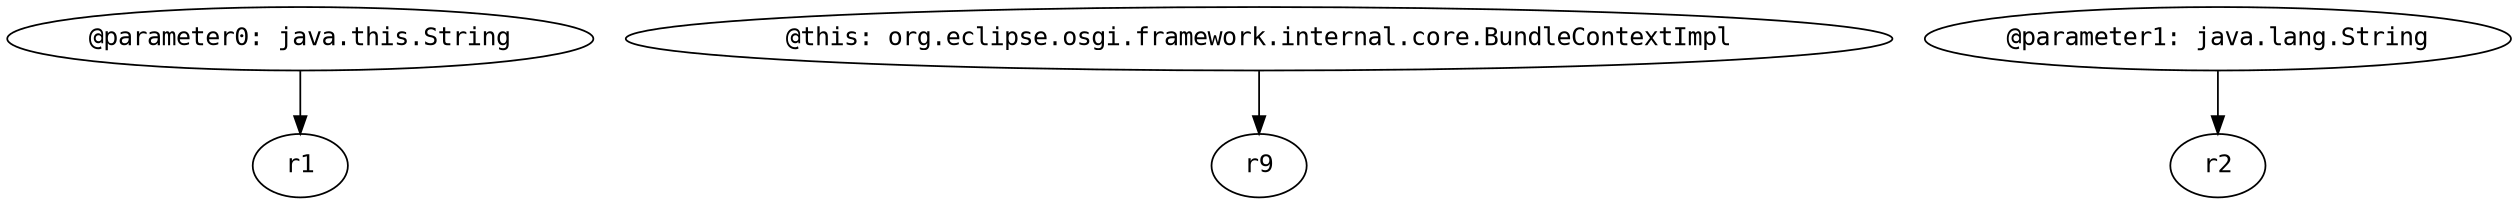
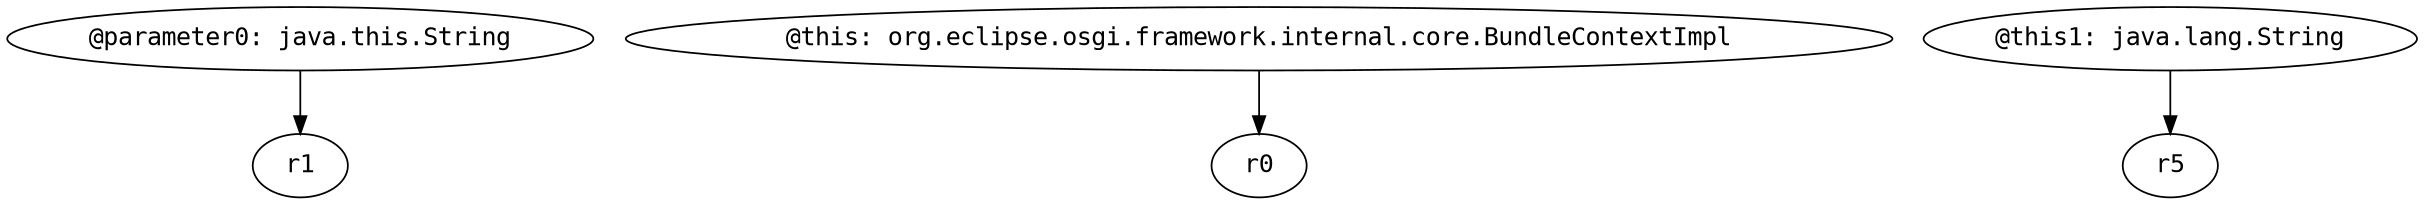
  digraph {
    fontname="DejaVu Sans Mono"
    node [fontname="DejaVu Sans Mono"]
    edge [fontname="DejaVu Sans Mono"]
    n1 [label="@parameter0: java.this.String"]
    n2 [label=r1]
    n3 [label="@this: org.eclipse.osgi.framework.internal.core.BundleContextImpl"]
-   n4 [label=r9]
-   n5 [label="@parameter1: java.lang.String"]
-   n6 [label=r2]
+   n4 [label=r0]
+   n5 [label="@this1: java.lang.String"]
+   n6 [label=r5]
    n1 -> n2
    n3 -> n4
    n5 -> n6
  }
